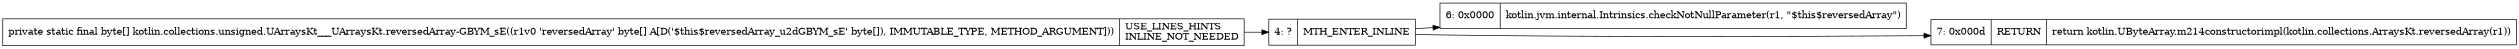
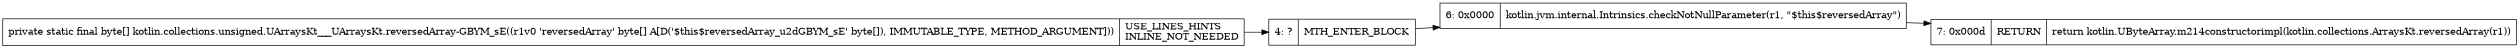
  digraph {
    rankdir=LR
    node [shape=record]
-   n1 [label="{4\:\ ?|MTH_ENTER_INLINE\l}"]
+   n1 [label="{4\:\ ?|MTH_ENTER_BLOCK\l}"]
    n2 [label="{6\:\ 0x0000|kotlin.jvm.internal.Intrinsics.checkNotNullParameter(r1, \"$this$reversedArray\")\l}"]
    n3 [label="{7\:\ 0x000d|RETURN\l|return kotlin.UByteArray.m214constructorimpl(kotlin.collections.ArraysKt.reversedArray(r1))\l}"]
    n4 [label="{private static final byte[] kotlin.collections.unsigned.UArraysKt___UArraysKt.reversedArray\-GBYM_sE((r1v0 'reversedArray' byte[] A[D('$this$reversedArray_u2dGBYM_sE' byte[]), IMMUTABLE_TYPE, METHOD_ARGUMENT]))  | USE_LINES_HINTS\lINLINE_NOT_NEEDED\l}"]
    n1 -> n2
-   n1 -> n3
+   n2 -> n3
    n4 -> n1
  }
